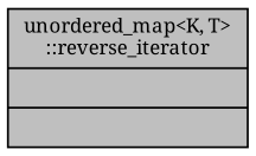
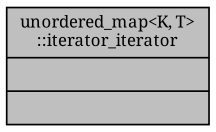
  digraph {
    fontname="Noto Serif"
-   n1 [color=black fillcolor=grey75 fontcolor=black fontname="Noto Serif" fontsize=10 height=0.2 label="{unordered_map\<K, T\>\l::reverse_iterator\n||}" shape=record style=filled width=0.4]
+   n1 [color=black fillcolor=grey75 fontcolor=black fontname="Noto Serif" fontsize=10 height=0.2 label="{unordered_map\<K, T\>\l::iterator_iterator\n||}" shape=record style=filled width=0.4]
  }
